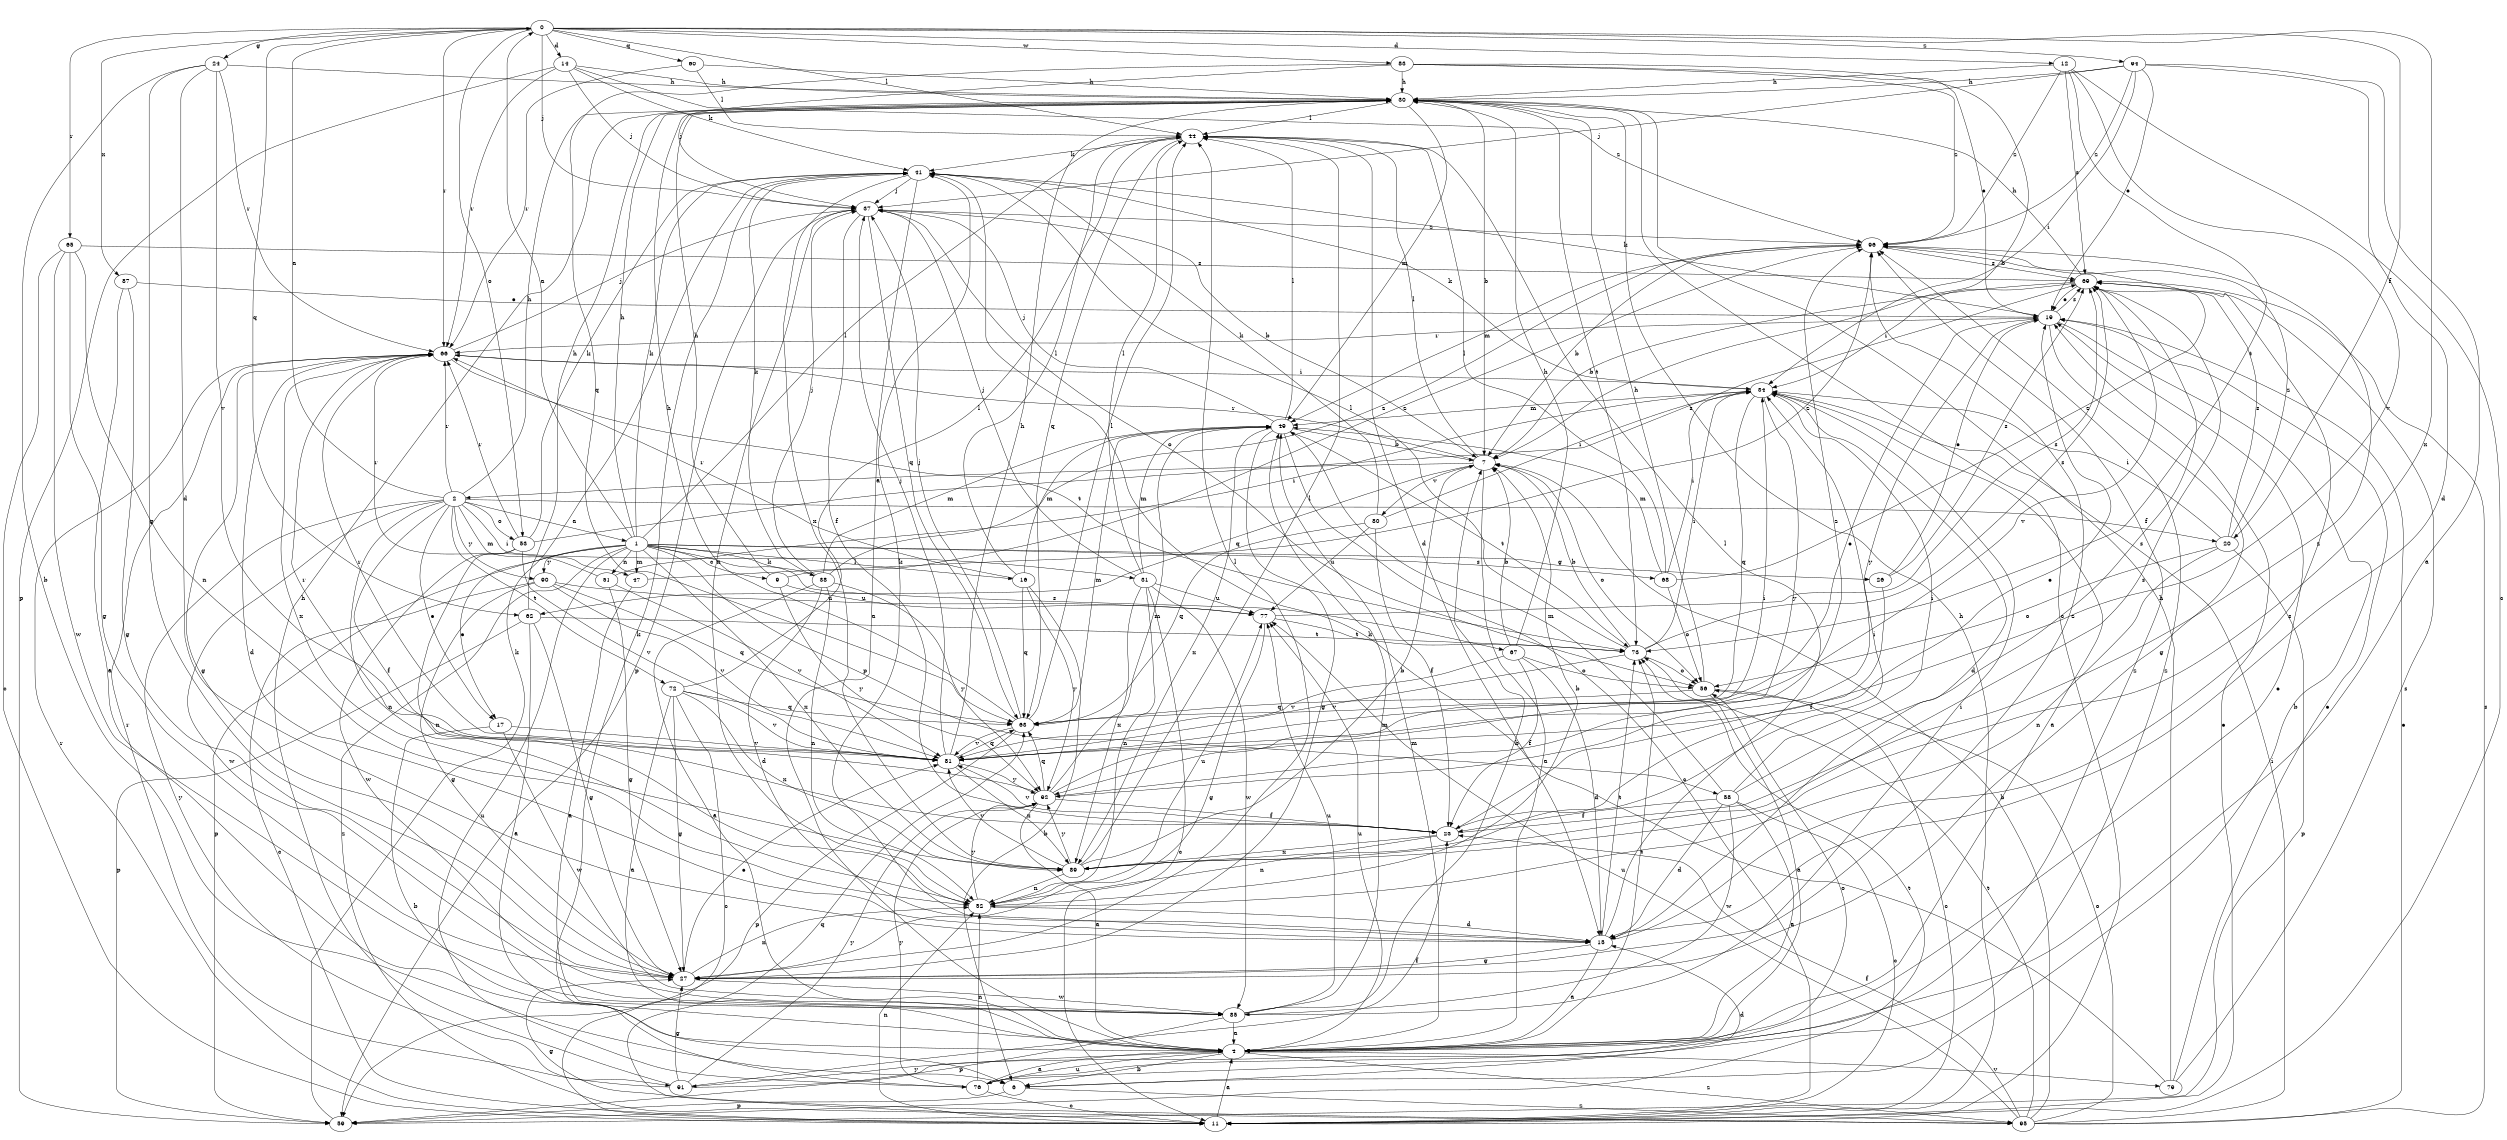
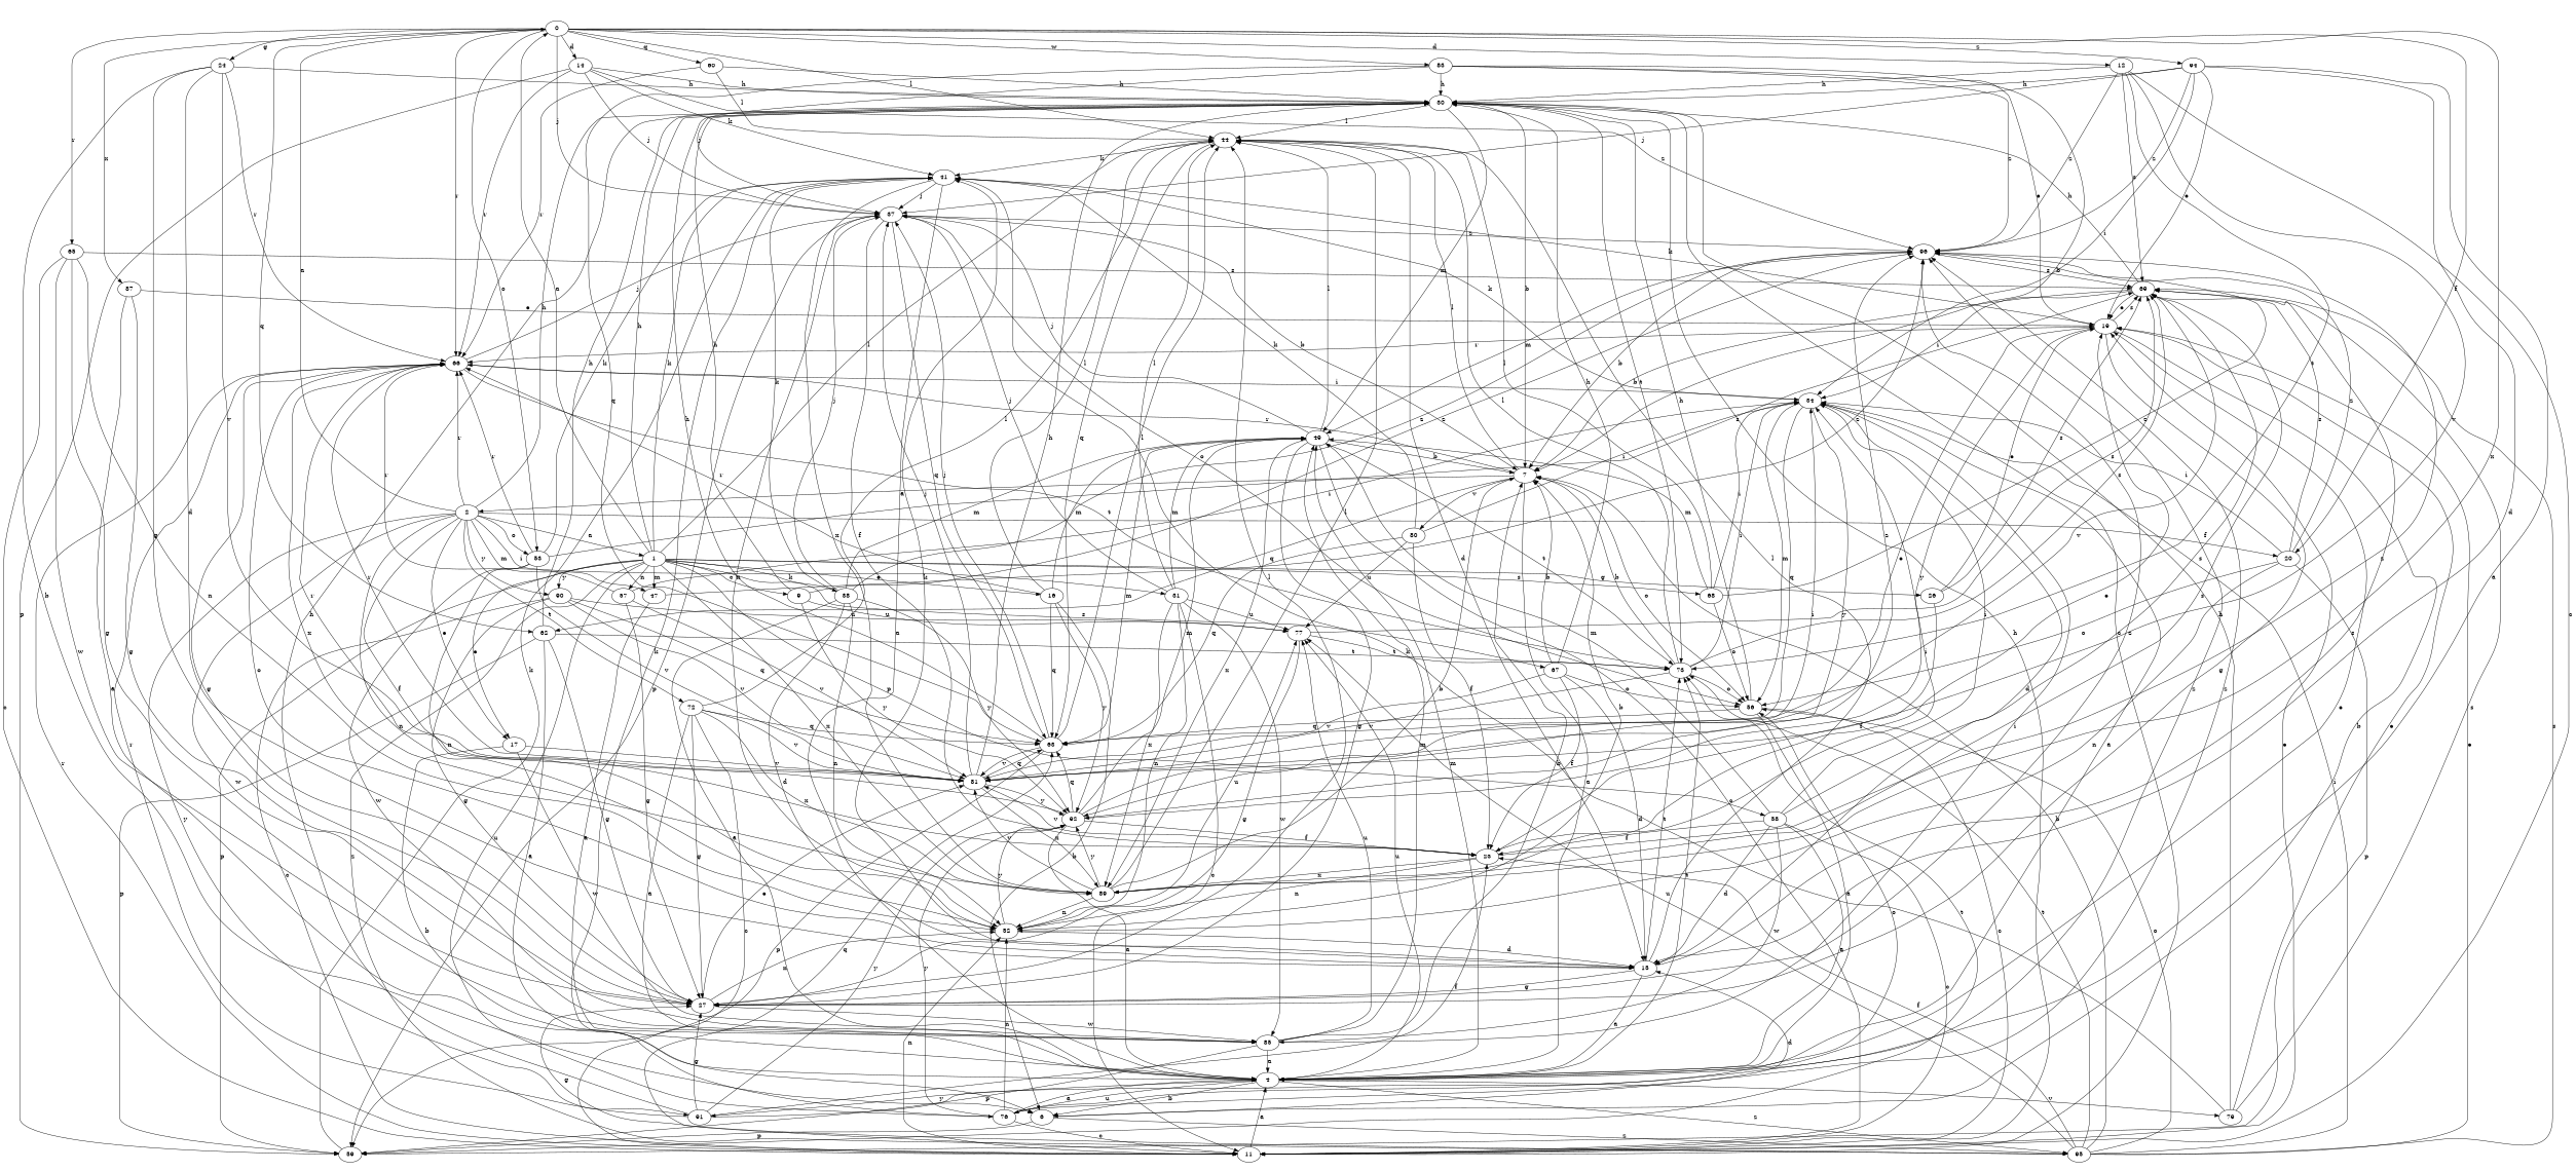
  strict digraph {
    0
    12
    14
    20
    24
    37
    44
    53
    60
    62
    65
    66
    83
    87
    89
    94
    30
    73
    96
    11
    69
    81
    41
    59
    15
    4
    27
    52
    56
    34
    6
    23
    7
    63
    85
    19
    92
    1
    9
    16
    17
    26
    38
    47
-   51
+   51 [label=57]
    58
    67
    68
    76
    90
    95
    77
    49
    2
    31
    72
    91
    79
    80
    0 -> 12 [label=d]
    0 -> 14 [label=d]
    0 -> 20 [label=f]
    0 -> 24 [label=g]
    0 -> 37 [label=j]
    0 -> 44 [label=l]
    0 -> 53 [label=o]
    0 -> 60 [label=q]
    0 -> 62 [label=q]
    0 -> 65 [label=r]
    0 -> 66 [label=r]
    0 -> 83 [label=w]
    0 -> 87 [label=x]
    0 -> 89 [label=x]
    0 -> 94 [label=z]
    12 -> 30 [label=h]
    12 -> 73 [label=t]
    12 -> 96 [label=z]
    12 -> 11 [label=c]
    12 -> 69 [label=s]
    12 -> 81 [label=v]
    14 -> 37 [label=j]
    14 -> 66 [label=r]
    14 -> 30 [label=h]
    14 -> 96 [label=z]
    14 -> 41 [label=k]
    14 -> 59 [label=p]
    20 -> 96 [label=z]
    20 -> 69 [label=s]
    20 -> 59 [label=p]
    20 -> 52 [label=n]
    20 -> 56 [label=o]
    20 -> 34 [label=i]
    24 -> 66 [label=r]
    24 -> 30 [label=h]
    24 -> 81 [label=v]
    24 -> 15 [label=d]
    24 -> 27 [label=g]
    24 -> 6 [label=b]
    37 -> 96 [label=z]
    37 -> 59 [label=p]
    37 -> 52 [label=n]
    37 -> 56 [label=o]
    37 -> 23 [label=f]
    37 -> 7 [label=b]
    37 -> 63 [label=q]
    44 -> 41 [label=k]
    44 -> 15 [label=d]
    44 -> 63 [label=q]
    53 -> 66 [label=r]
    53 -> 69 [label=s]
    53 -> 81 [label=v]
    53 -> 41 [label=k]
    53 -> 52 [label=n]
    53 -> 85 [label=w]
    60 -> 44 [label=l]
    60 -> 66 [label=r]
    60 -> 30 [label=h]
    62 -> 30 [label=h]
    62 -> 73 [label=t]
    62 -> 59 [label=p]
    62 -> 4 [label=a]
    62 -> 27 [label=g]
    65 -> 11 [label=c]
    65 -> 69 [label=s]
    65 -> 27 [label=g]
    65 -> 52 [label=n]
    65 -> 85 [label=w]
    66 -> 37 [label=j]
    66 -> 89 [label=x]
    66 -> 73 [label=t]
-   66 -> 15 [label=d]
+   66 -> 15 [label=o]
    66 -> 27 [label=g]
    66 -> 34 [label=i]
    83 -> 37 [label=j]
    83 -> 30 [label=h]
    83 -> 96 [label=z]
    83 -> 7 [label=b]
    83 -> 63 [label=q]
    83 -> 19 [label=e]
    87 -> 4 [label=a]
    87 -> 27 [label=g]
    87 -> 19 [label=e]
    89 -> 44 [label=l]
    89 -> 69 [label=s]
    89 -> 81 [label=v]
    89 -> 52 [label=n]
    89 -> 34 [label=i]
    89 -> 7 [label=b]
    89 -> 92 [label=y]
    94 -> 37 [label=j]
    94 -> 30 [label=h]
    94 -> 96 [label=z]
    94 -> 15 [label=d]
    94 -> 4 [label=a]
    94 -> 34 [label=i]
    94 -> 19 [label=e]
    30 -> 44 [label=l]
    30 -> 73 [label=t]
    30 -> 11 [label=c]
    30 -> 7 [label=b]
    30 -> 49 [label=m]
-   73 -> 41 [label=l]
+   73 -> 44 [label=l]
    73 -> 69 [label=s]
    73 -> 81 [label=v]
    73 -> 56 [label=o]
    73 -> 34 [label=i]
    73 -> 7 [label=b]
    96 -> 69 [label=s]
    96 -> 7 [label=b]
    96 -> 49 [label=m]
    11 -> 66 [label=r]
    11 -> 30 [label=h]
    11 -> 4 [label=a]
    11 -> 52 [label=n]
    11 -> 63 [label=q]
    11 -> 19 [label=e]
    69 -> 30 [label=h]
    69 -> 81 [label=v]
    69 -> 34 [label=i]
    69 -> 7 [label=b]
    69 -> 19 [label=e]
    81 -> 37 [label=j]
    81 -> 66 [label=r]
    81 -> 89 [label=x]
    81 -> 30 [label=h]
    81 -> 63 [label=q]
    81 -> 19 [label=e]
    81 -> 92 [label=y]
    41 -> 37 [label=j]
    41 -> 89 [label=x]
    41 -> 4 [label=a]
    59 -> 73 [label=t]
    59 -> 41 [label=k]
    15 -> 44 [label=l]
    15 -> 73 [label=t]
    15 -> 69 [label=s]
    15 -> 41 [label=k]
    15 -> 4 [label=a]
    15 -> 27 [label=g]
    4 -> 73 [label=t]
    4 -> 6 [label=b]
    4 -> 19 [label=e]
    4 -> 76 [label=u]
    4 -> 95 [label=z]
    4 -> 77 [label=u]
    4 -> 49 [label=m]
    4 -> 91 [label=y]
    4 -> 79 [label=v]
    27 -> 44 [label=l]
    27 -> 96 [label=z]
    27 -> 81 [label=e]
    27 -> 52 [label=n]
    27 -> 85 [label=w]
    52 -> 15 [label=d]
    52 -> 7 [label=b]
    52 -> 92 [label=y]
    52 -> 77 [label=u]
    56 -> 30 [label=h]
    56 -> 11 [label=c]
    56 -> 4 [label=a]
    56 -> 63 [label=q]
    34 -> 41 [label=k]
    34 -> 15 [label=d]
    34 -> 4 [label=a]
    34 -> 63 [label=q]
    34 -> 92 [label=y]
-   34 -> 49 [label=m]
+   34 -> 56 [label=m]
    6 -> 59 [label=p]
    6 -> 15 [label=d]
    6 -> 95 [label=z]
    23 -> 89 [label=x]
    23 -> 96 [label=z]
    23 -> 81 [label=v]
    23 -> 52 [label=n]
    23 -> 19 [label=e]
    7 -> 44 [label=l]
    7 -> 62 [label=q]
    7 -> 66 [label=r]
    7 -> 4 [label=a]
    7 -> 56 [label=o]
    7 -> 2 [label=a]
    7 -> 80 [label=v]
    63 -> 37 [label=j]
    63 -> 44 [label=l]
    63 -> 30 [label=h]
    63 -> 81 [label=v]
    63 -> 59 [label=p]
    63 -> 49 [label=m]
    85 -> 59 [label=p]
    85 -> 4 [label=a]
    85 -> 34 [label=i]
    85 -> 7 [label=b]
    85 -> 77 [label=u]
    85 -> 49 [label=m]
    19 -> 66 [label=r]
    19 -> 69 [label=s]
    19 -> 41 [label=k]
    19 -> 27 [label=g]
    19 -> 6 [label=b]
    19 -> 92 [label=y]
    92 -> 66 [label=r]
    92 -> 96 [label=z]
    92 -> 4 [label=a]
    92 -> 34 [label=i]
    92 -> 23 [label=f]
    92 -> 63 [label=q]
    92 -> 49 [label=m]
    1 -> 0 [label=a]
    1 -> 44 [label=l]
    1 -> 89 [label=x]
    1 -> 30 [label=h]
    1 -> 41 [label=k]
    1 -> 59 [label=p]
    1 -> 9 [label=c]
-   1 -> 16 [label=l]
+   1 -> 16 [label=e]
    1 -> 17 [label=e]
    1 -> 26 [label=g]
    1 -> 38 [label=k]
    1 -> 47 [label=m]
    1 -> 51 [label=n]
    1 -> 58 [label=p]
    1 -> 67 [label=s]
    1 -> 68 [label=s]
    1 -> 76 [label=u]
    1 -> 90 [label=y]
    1 -> 95 [label=z]
    9 -> 30 [label=h]
    9 -> 96 [label=z]
    9 -> 92 [label=y]
    9 -> 77 [label=u]
    16 -> 44 [label=l]
    16 -> 66 [label=r]
    16 -> 6 [label=b]
    16 -> 63 [label=q]
    16 -> 92 [label=y]
    16 -> 49 [label=m]
    17 -> 81 [label=v]
    17 -> 6 [label=b]
    17 -> 85 [label=w]
    26 -> 69 [label=s]
    26 -> 23 [label=f]
    26 -> 19 [label=e]
    38 -> 37 [label=j]
    38 -> 96 [label=z]
    38 -> 41 [label=k]
    38 -> 15 [label=d]
    38 -> 4 [label=a]
    38 -> 52 [label=n]
    38 -> 92 [label=y]
    38 -> 49 [label=m]
    47 -> 96 [label=z]
    47 -> 4 [label=a]
    51 -> 66 [label=r]
    51 -> 81 [label=v]
    51 -> 27 [label=g]
    51 -> 34 [label=i]
    58 -> 11 [label=c]
    58 -> 69 [label=s]
    58 -> 15 [label=d]
    58 -> 4 [label=a]
    58 -> 34 [label=i]
    58 -> 23 [label=f]
    58 -> 85 [label=w]
    58 -> 49 [label=m]
    67 -> 30 [label=h]
    67 -> 81 [label=v]
    67 -> 15 [label=d]
    67 -> 56 [label=o]
    67 -> 23 [label=f]
    67 -> 7 [label=b]
    68 -> 44 [label=l]
    68 -> 96 [label=z]
    68 -> 56 [label=o]
    68 -> 34 [label=i]
    68 -> 49 [label=m]
    76 -> 96 [label=z]
    76 -> 11 [label=c]
    76 -> 41 [label=k]
    76 -> 4 [label=a]
    76 -> 52 [label=n]
    76 -> 56 [label=o]
    76 -> 92 [label=y]
    90 -> 11 [label=c]
    90 -> 81 [label=v]
    90 -> 27 [label=g]
    90 -> 63 [label=q]
    90 -> 77 [label=u]
    95 -> 73 [label=t]
    95 -> 69 [label=s]
    95 -> 27 [label=g]
    95 -> 56 [label=o]
    95 -> 34 [label=i]
    95 -> 23 [label=f]
    95 -> 7 [label=b]
    95 -> 19 [label=e]
    95 -> 77 [label=u]
    77 -> 73 [label=t]
    77 -> 69 [label=s]
    77 -> 27 [label=g]
    49 -> 37 [label=j]
    49 -> 44 [label=l]
    49 -> 89 [label=x]
    49 -> 73 [label=t]
    49 -> 11 [label=c]
    49 -> 27 [label=g]
    49 -> 7 [label=b]
    2 -> 0 [label=a]
    2 -> 20 [label=f]
    2 -> 53 [label=o]
    2 -> 66 [label=r]
    2 -> 30 [label=h]
    2 -> 52 [label=n]
    2 -> 23 [label=f]
    2 -> 85 [label=w]
    2 -> 1 [label=a]
    2 -> 17 [label=e]
    2 -> 47 [label=m]
    2 -> 90 [label=y]
    2 -> 31 [label=i]
    2 -> 72 [label=t]
    2 -> 91 [label=y]
    31 -> 37 [label=j]
    31 -> 44 [label=l]
    31 -> 89 [label=x]
    31 -> 11 [label=c]
    31 -> 52 [label=n]
    31 -> 85 [label=w]
    31 -> 77 [label=u]
    31 -> 49 [label=m]
    72 -> 44 [label=l]
    72 -> 89 [label=x]
    72 -> 11 [label=c]
    72 -> 81 [label=v]
    72 -> 4 [label=a]
    72 -> 27 [label=g]
    72 -> 63 [label=q]
    91 -> 66 [label=r]
    91 -> 30 [label=h]
    91 -> 96 [label=z]
    91 -> 27 [label=g]
    91 -> 23 [label=f]
    91 -> 92 [label=y]
    79 -> 30 [label=h]
    79 -> 69 [label=s]
    79 -> 41 [label=k]
    79 -> 19 [label=e]
    80 -> 41 [label=k]
    80 -> 34 [label=i]
    80 -> 23 [label=f]
    80 -> 63 [label=q]
    80 -> 77 [label=u]
  }
